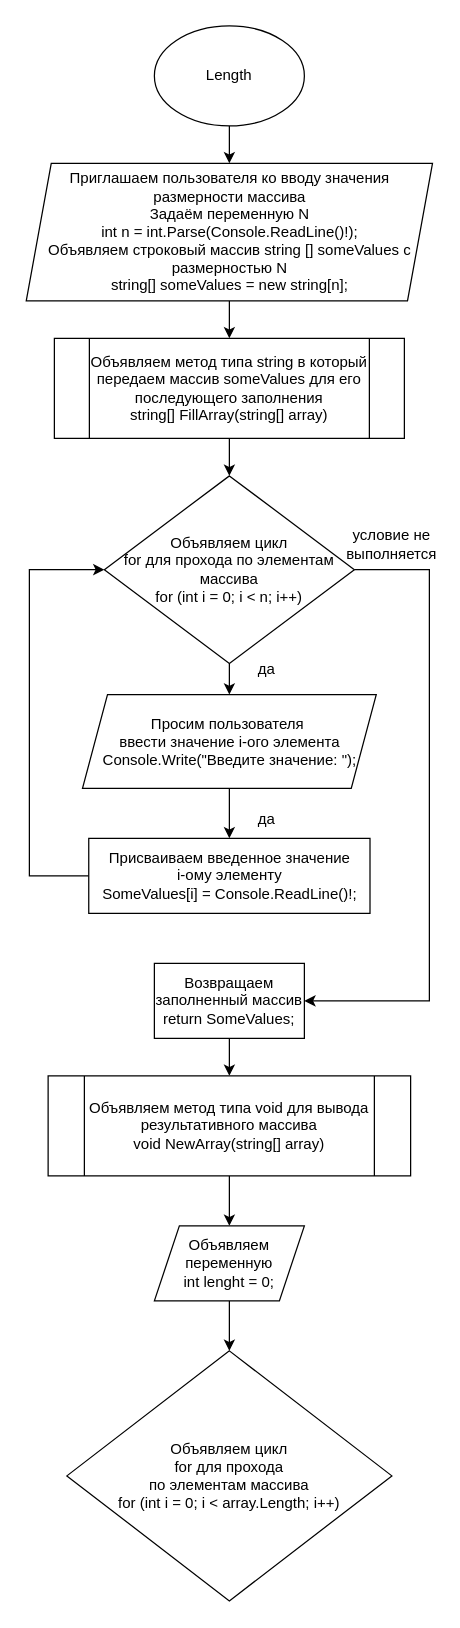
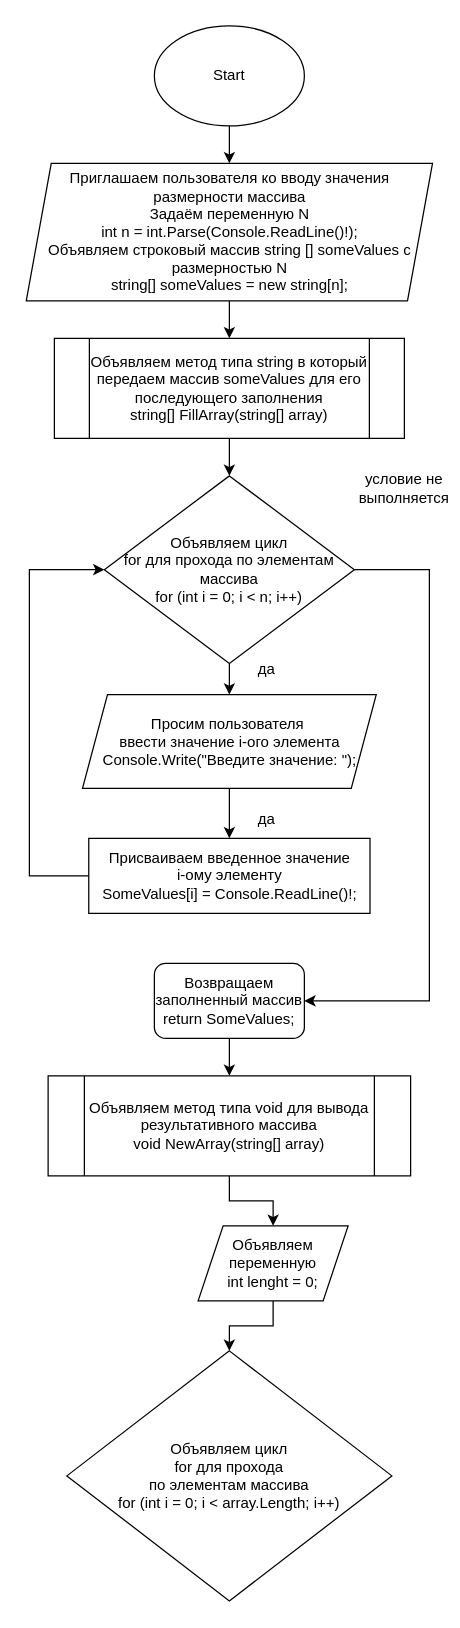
  <mxCell id="0" />
  <mxCell id="1" parent="0" />
  <mxCell id="2" value="" style="edgeStyle=orthogonalEdgeStyle;rounded=0;orthogonalLoop=1;jettySize=auto;html=1;" edge="1" parent="1" source="3" target="5"><mxGeometry relative="1" as="geometry" /></mxCell>
- <mxCell id="3" value="Length" style="ellipse;whiteSpace=wrap;html=1;" vertex="1" parent="1"><mxGeometry x="123" y="20" width="120" height="80" as="geometry" /></mxCell>
+ <mxCell id="3" value="Start" style="ellipse;whiteSpace=wrap;html=1;" vertex="1" parent="1"><mxGeometry x="123" y="20" width="120" height="80" as="geometry" /></mxCell>
  <mxCell id="4" value="" style="edgeStyle=orthogonalEdgeStyle;rounded=0;orthogonalLoop=1;jettySize=auto;html=1;" edge="1" parent="1" source="5" target="7"><mxGeometry relative="1" as="geometry" /></mxCell>
  <mxCell id="5" value="Приглашаем пользователя ко вводу значения размерности массива&lt;br&gt;Задаём переменную N&lt;br&gt;int n = int.Parse(Console.ReadLine()!);&lt;br&gt;Объявляем строковый массив string [] someValues с размерностью N&lt;br&gt;string[] someValues = new string[n];" style="shape=parallelogram;perimeter=parallelogramPerimeter;whiteSpace=wrap;html=1;fixedSize=1;" vertex="1" parent="1"><mxGeometry x="20.5" y="130" width="325" height="110" as="geometry" /></mxCell>
  <mxCell id="6" value="" style="edgeStyle=orthogonalEdgeStyle;rounded=0;orthogonalLoop=1;jettySize=auto;html=1;" edge="1" parent="1" source="7" target="10"><mxGeometry relative="1" as="geometry" /></mxCell>
  <mxCell id="7" value="Объявляем метод типа string в который передаем массив someValues для его последующего заполнения&lt;br&gt;string[] FillArray(string[] array)" style="shape=process;whiteSpace=wrap;html=1;backgroundOutline=1;" vertex="1" parent="1"><mxGeometry x="43" y="270" width="280" height="80" as="geometry" /></mxCell>
  <mxCell id="8" value="" style="edgeStyle=orthogonalEdgeStyle;rounded=0;orthogonalLoop=1;jettySize=auto;html=1;" edge="1" parent="1" source="10" target="12"><mxGeometry relative="1" as="geometry" /></mxCell>
  <mxCell id="9" value="" style="edgeStyle=orthogonalEdgeStyle;rounded=0;orthogonalLoop=1;jettySize=auto;html=1;" edge="1" parent="1" source="10" target="18"><mxGeometry relative="1" as="geometry"><Array as="points"><mxPoint x="343" y="455" /><mxPoint x="343" y="800" /></Array></mxGeometry></mxCell>
  <mxCell id="10" value="Объявляем цикл &lt;br&gt;for для прохода по элементам массива&lt;br&gt;for (int i = 0; i &amp;lt; n; i++)" style="rhombus;whiteSpace=wrap;html=1;" vertex="1" parent="1"><mxGeometry x="83" y="380" width="200" height="150" as="geometry" /></mxCell>
  <mxCell id="11" value="" style="edgeStyle=orthogonalEdgeStyle;rounded=0;orthogonalLoop=1;jettySize=auto;html=1;" edge="1" parent="1" source="12" target="14"><mxGeometry relative="1" as="geometry" /></mxCell>
  <mxCell id="12" value="Просим пользователя&amp;nbsp;&lt;br&gt;ввести значение i-ого элемента&lt;br&gt;Console.Write(&quot;Введите значение: &quot;);" style="shape=parallelogram;perimeter=parallelogramPerimeter;whiteSpace=wrap;html=1;fixedSize=1;" vertex="1" parent="1"><mxGeometry x="65.5" y="555" width="235" height="75" as="geometry" /></mxCell>
  <mxCell id="13" style="edgeStyle=orthogonalEdgeStyle;rounded=0;orthogonalLoop=1;jettySize=auto;html=1;entryX=0;entryY=0.5;entryDx=0;entryDy=0;" edge="1" parent="1" source="14" target="10"><mxGeometry relative="1" as="geometry"><Array as="points"><mxPoint x="23" y="700" /><mxPoint x="23" y="455" /></Array></mxGeometry></mxCell>
  <mxCell id="14" value="Присваиваем введенное значение&lt;br&gt;i-ому элементу&lt;br&gt;SomeValues[i] = Console.ReadLine()!;" style="whiteSpace=wrap;html=1;" vertex="1" parent="1"><mxGeometry x="70.5" y="670" width="225" height="60" as="geometry" /></mxCell>
  <mxCell id="15" value="да" style="text;html=1;strokeColor=none;fillColor=none;align=center;verticalAlign=middle;whiteSpace=wrap;rounded=0;" vertex="1" parent="1"><mxGeometry x="183" y="520" width="60" height="30" as="geometry" /></mxCell>
  <mxCell id="16" value="да" style="text;html=1;strokeColor=none;fillColor=none;align=center;verticalAlign=middle;whiteSpace=wrap;rounded=0;" vertex="1" parent="1"><mxGeometry x="183" y="640" width="60" height="30" as="geometry" /></mxCell>
  <mxCell id="17" value="" style="edgeStyle=orthogonalEdgeStyle;rounded=0;orthogonalLoop=1;jettySize=auto;html=1;" edge="1" parent="1" source="18" target="21"><mxGeometry relative="1" as="geometry" /></mxCell>
- <mxCell id="18" value="Возвращаем заполненный массив&lt;br&gt;return SomeValues;" style="whiteSpace=wrap;html=1;" vertex="1" parent="1"><mxGeometry x="123" y="770" width="120" height="60" as="geometry" /></mxCell>
- <mxCell id="19" value="условие не выполняется" style="text;html=1;strokeColor=none;fillColor=none;align=center;verticalAlign=middle;whiteSpace=wrap;rounded=0;" vertex="1" parent="1"><mxGeometry x="283" y="420" width="60" height="30" as="geometry" /></mxCell>
+ <mxCell id="18" value="Возвращаем заполненный массив&lt;br&gt;return SomeValues;" style="whiteSpace=wrap;html=1;rounded=1;" vertex="1" parent="1"><mxGeometry x="123" y="770" width="120" height="60" as="geometry" /></mxCell>
+ <mxCell id="19" value="условие не выполняется" style="text;html=1;strokeColor=none;fillColor=none;align=center;verticalAlign=middle;whiteSpace=wrap;rounded=0;" vertex="1" parent="1"><mxGeometry x="293" y="375" width="60" height="30" as="geometry" /></mxCell>
  <mxCell id="20" value="" style="edgeStyle=orthogonalEdgeStyle;rounded=0;orthogonalLoop=1;jettySize=auto;html=1;" edge="1" parent="1" source="21" target="23"><mxGeometry relative="1" as="geometry" /></mxCell>
  <mxCell id="21" value="Объявляем метод типа void для вывода результативного массива&lt;br&gt;void NewArray(string[] array)" style="shape=process;whiteSpace=wrap;html=1;backgroundOutline=1;" vertex="1" parent="1"><mxGeometry x="38" y="860" width="290" height="80" as="geometry" /></mxCell>
  <mxCell id="22" value="" style="edgeStyle=orthogonalEdgeStyle;rounded=0;orthogonalLoop=1;jettySize=auto;html=1;" edge="1" parent="1" source="23" target="24"><mxGeometry relative="1" as="geometry" /></mxCell>
- <mxCell id="23" value="Объявляем переменную &lt;br&gt;int lenght = 0;" style="shape=parallelogram;perimeter=parallelogramPerimeter;whiteSpace=wrap;html=1;fixedSize=1;" vertex="1" parent="1"><mxGeometry x="123" y="980" width="120" height="60" as="geometry" /></mxCell>
+ <mxCell id="23" value="Объявляем переменную &lt;br&gt;int lenght = 0;" style="shape=parallelogram;perimeter=parallelogramPerimeter;whiteSpace=wrap;html=1;fixedSize=1;" vertex="1" parent="1"><mxGeometry x="158" y="980" width="120" height="60" as="geometry" /></mxCell>
  <mxCell id="24" value="Объявляем цикл &lt;br&gt;for для прохода &lt;br&gt;по элементам массива&lt;br&gt;for (int i = 0; i &amp;lt; array.Length; i++)" style="rhombus;whiteSpace=wrap;html=1;" vertex="1" parent="1"><mxGeometry x="53" y="1080" width="260" height="200" as="geometry" /></mxCell>
